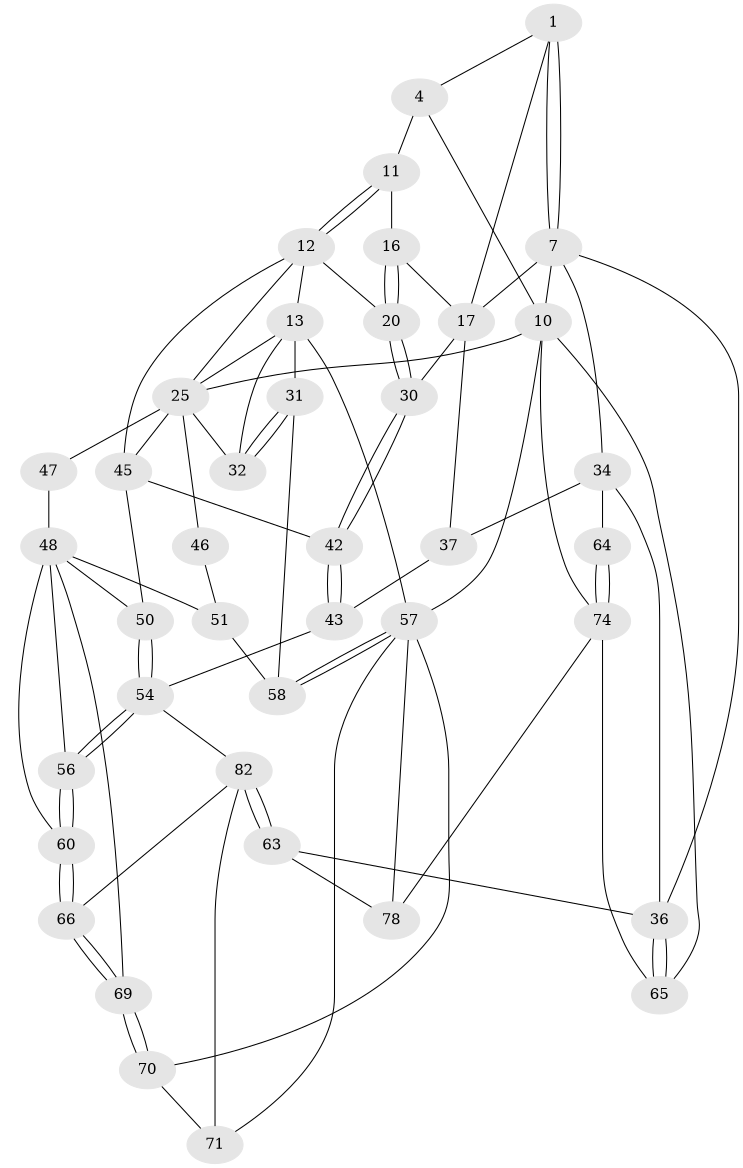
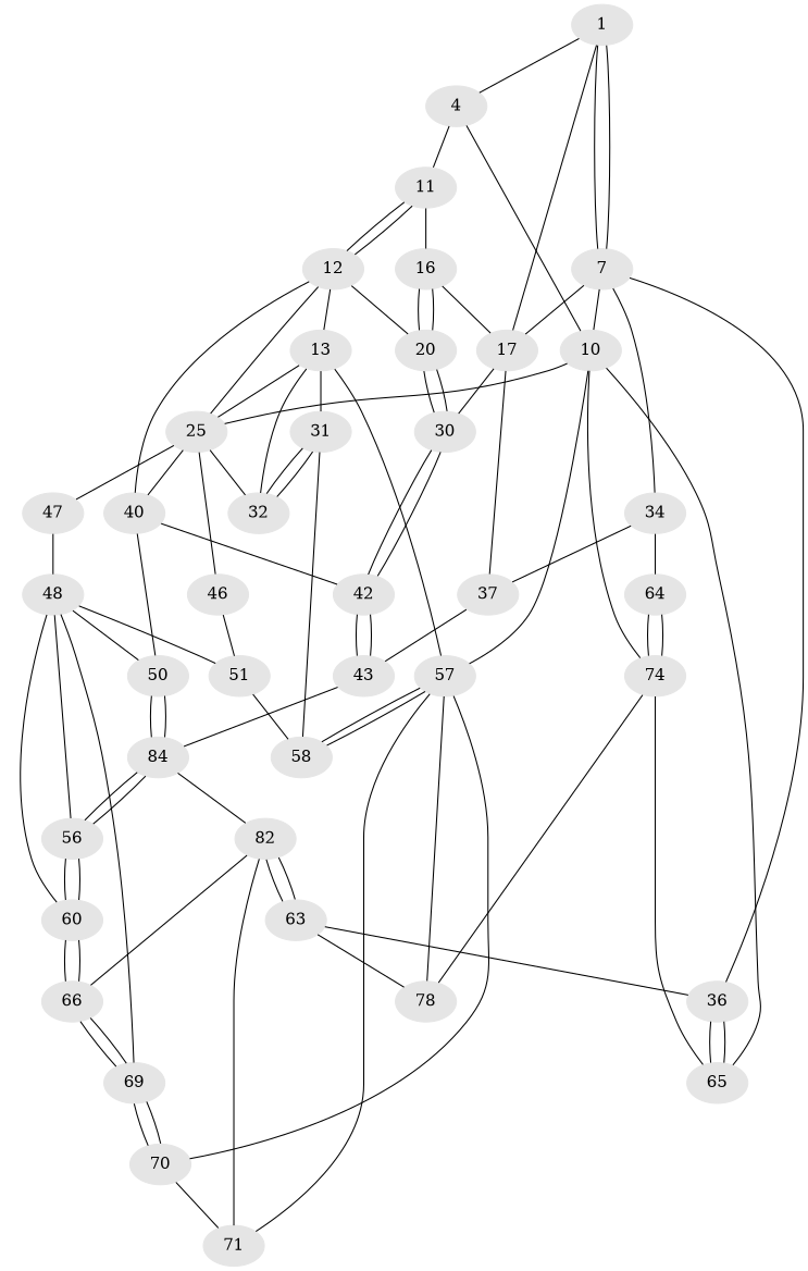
  graph {
    node [color=gray90 style=filled]
    1 [super="+2"]
    4 [super="+5"]
    7 [super="+8"]
    17 [super="+18+28"]
    10 [super="+80"]
    11 [super="+15"]
    34 [super="+35"]
    36
    30
    37 [super="+44"]
    57 [super="+76"]
    74 [super="+79"]
    n13 [label=65]
    25 [super="+33"]
    12 [super="+19"]
    16
    64
    13 [super="+23+14"]
    31 [super="+45"]
    32
    58
    70
    71
    78
    20
-   40 [super="+41" label=45]
+   40 [super="+41"]
    46
    47 [super="+52"]
    42
    50
    43
    51 [super="+65"]
    48 [super="+49+59"]
-   54 [super="+55"]
+   54 [super="+55" label=84]
    56
    n36 [label=82 super="+67"]
    60
    69
    66
    63 [super="+73"]
    1 -- 4
    1 -- 7 [weight=2]
    1 -- 7
    1 -- 17
    4 -- 10
    4 -- 11 [weight=2]
    7 -- 17
    7 -- 10
    7 -- 34
    7 -- 36
    17 -- 30
    17 -- 37
    10 -- 57
    10 -- 74
    10 -- n13
    10 -- 25
    11 -- 12
    11 -- 12
    11 -- 16
-   34 -- 36
    34 -- 37 [weight=2]
    34 -- 64
    36 -- n13
    36 -- n13
    30 -- 42
    30 -- 42
    37 -- 43
    57 -- 58
    57 -- 58
    57 -- 70
    57 -- 71
    57 -- 78
    74 -- n13
    74 -- 78
    25 -- 32
    25 -- 40
    25 -- 46
    25 -- 47
    12 -- 25
    12 -- 13
    12 -- 20
    12 -- 40
    16 -- 17
    16 -- 20
    16 -- 20
    64 -- 74
    64 -- 74
    13 -- 57
    13 -- 25
    13 -- 31
    13 -- 32
    31 -- 32
    31 -- 32
    31 -- 58
    70 -- 71
    20 -- 30
    20 -- 30
    40 -- 42
    40 -- 50
    46 -- 51
    47 -- 48 [weight=2]
    42 -- 43
    42 -- 43
    50 -- 54
    50 -- 54
    43 -- 54
    51 -- 58
    48 -- 50
    48 -- 51
    48 -- 56
    48 -- 60
    48 -- 69
    54 -- 56
    54 -- 56
    54 -- n36
    56 -- 60
    56 -- 60
    n36 -- 71
    n36 -- 66
    n36 -- 63 [weight=2]
    n36 -- 63
    60 -- 66
    60 -- 66
    69 -- 70
    69 -- 70
    66 -- 69
    66 -- 69
    63 -- 36
    63 -- 78
  }
